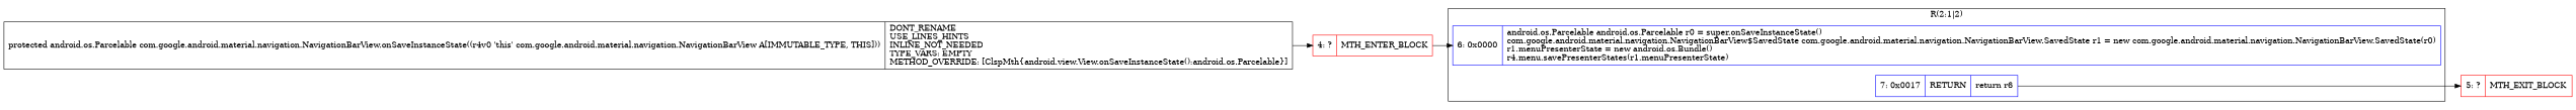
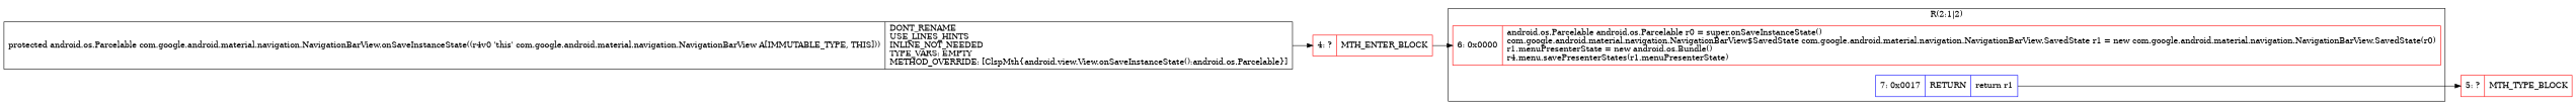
  digraph {
    rankdir=LR
    node [color=blue shape=record]
-   n1 [label="{6\:\ 0x0000|android.os.Parcelable android.os.Parcelable r0 = super.onSaveInstanceState()\lcom.google.android.material.navigation.NavigationBarView$SavedState com.google.android.material.navigation.NavigationBarView.SavedState r1 = new com.google.android.material.navigation.NavigationBarView.SavedState(r0)\lr1.menuPresenterState = new android.os.Bundle()\lr4.menu.savePresenterStates(r1.menuPresenterState)\l}"]
-   n2 [label="{7\:\ 0x0017|RETURN\l|return r6\l}"]
-   n3 [color=red label="{5\:\ ?|MTH_EXIT_BLOCK\l}"]
+   n1 [color=red label="{6\:\ 0x0000|android.os.Parcelable android.os.Parcelable r0 = super.onSaveInstanceState()\lcom.google.android.material.navigation.NavigationBarView$SavedState com.google.android.material.navigation.NavigationBarView.SavedState r1 = new com.google.android.material.navigation.NavigationBarView.SavedState(r0)\lr1.menuPresenterState = new android.os.Bundle()\lr4.menu.savePresenterStates(r1.menuPresenterState)\l}"]
+   n2 [label="{7\:\ 0x0017|RETURN\l|return r1\l}"]
+   n3 [color=red label="{5\:\ ?|MTH_TYPE_BLOCK\l}"]
    n4 [color=red label="{4\:\ ?|MTH_ENTER_BLOCK\l}"]
    n5 [label="{protected android.os.Parcelable com.google.android.material.navigation.NavigationBarView.onSaveInstanceState((r4v0 'this' com.google.android.material.navigation.NavigationBarView A[IMMUTABLE_TYPE, THIS]))  | DONT_RENAME\lUSE_LINES_HINTS\lINLINE_NOT_NEEDED\lTYPE_VARS: EMPTY\lMETHOD_OVERRIDE: [ClspMth\{android.view.View.onSaveInstanceState():android.os.Parcelable\}]\l}" color=""]
    subgraph cluster_1 {
      label="R(2:1|2)"
      n1
      n2
    }
    n2 -> n3
    n4 -> n1
    n5 -> n4
  }
